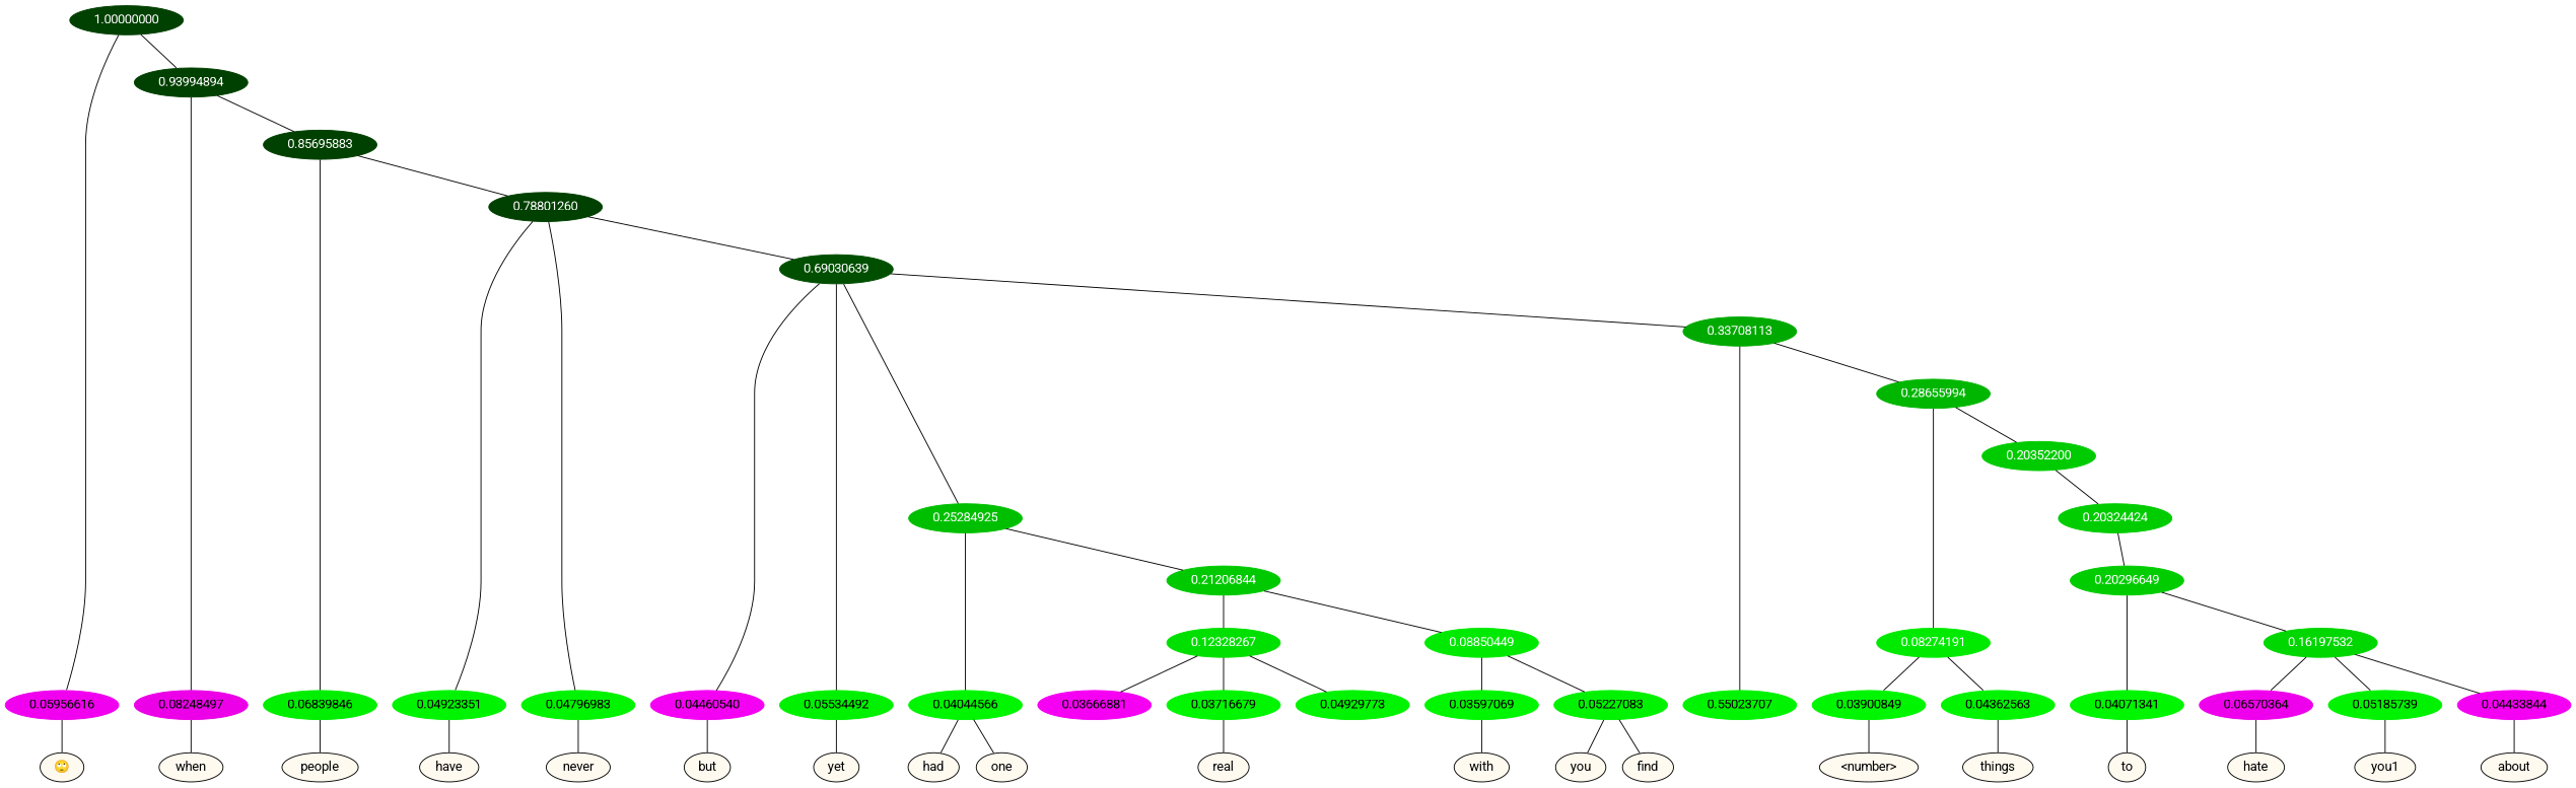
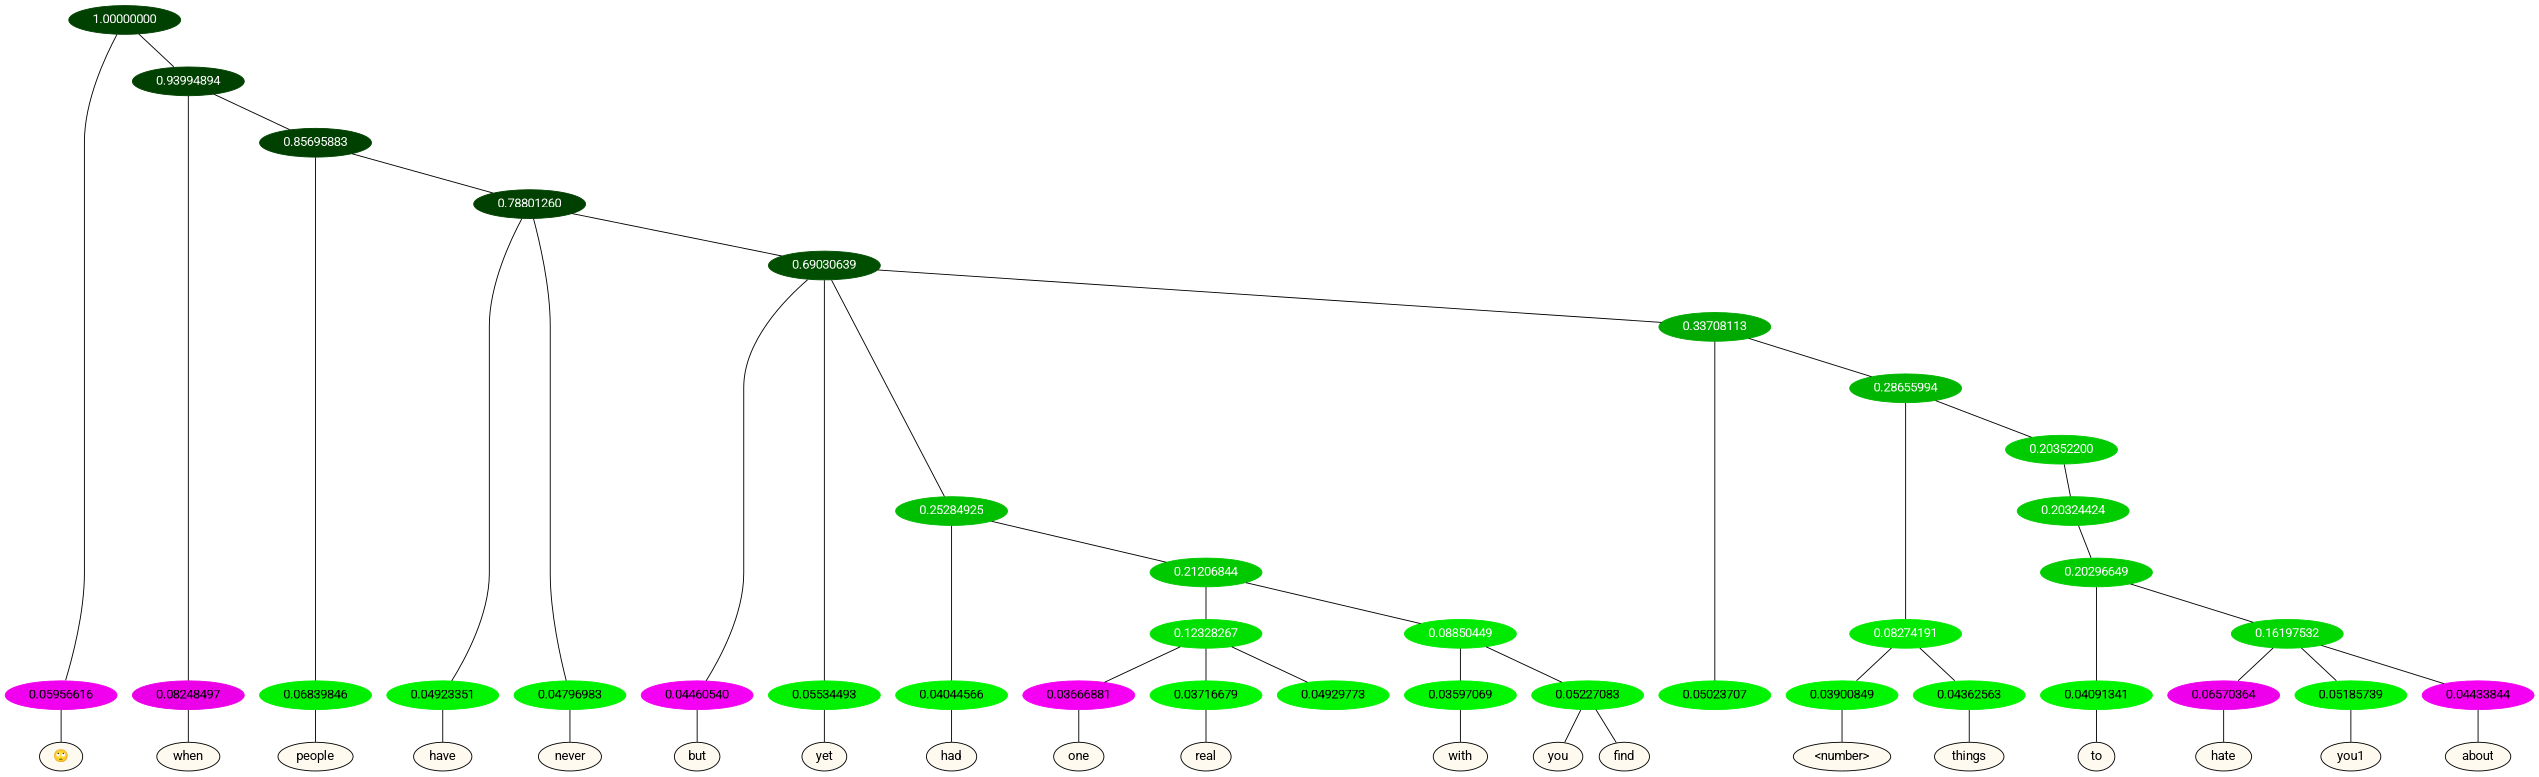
  graph {
    fontname=Roboto
    node [color=black fontname=Roboto format=png nodesep=0.001 ordering=out overlap_scaling=0.01 ranksep=0.001 style=filled fontcolor=black]
    edge [fontname=Roboto]
    n1 [fillcolor=floralwhite height=0.15 label=when style="filled,solid" width=0.15 fontcolor=""]
    n2 [fillcolor=floralwhite height=0.15 label=people style="filled,solid" width=0.15 fontcolor=""]
    n3 [fillcolor=floralwhite height=0.15 label=have style="filled,solid" width=0.15 fontcolor=""]
    n4 [fillcolor=floralwhite height=0.15 label=never style="filled,solid" width=0.15 fontcolor=""]
    n5 [fillcolor=floralwhite height=0.15 label=had style="filled,solid" width=0.15 fontcolor=""]
    n6 [fillcolor=floralwhite height=0.15 label=one style="filled,solid" width=0.15 fontcolor=""]
    n7 [fillcolor=floralwhite height=0.15 label=real style="filled,solid" width=0.15 fontcolor=""]
    n8 [fillcolor=floralwhite height=0.15 label=with style="filled,solid" width=0.15 fontcolor=""]
    n9 [fillcolor=floralwhite height=0.15 label=you style="filled,solid" width=0.15 fontcolor=""]
    n10 [fillcolor=floralwhite height=0.15 label=but style="filled,solid" width=0.15 fontcolor=""]
    n11 [fillcolor=floralwhite height=0.15 label=yet style="filled,solid" width=0.15 fontcolor=""]
    n12 [fillcolor=floralwhite height=0.15 label=find style="filled,solid" width=0.15 fontcolor=""]
    n13 [fillcolor=floralwhite height=0.15 label="\<number\>" style="filled,solid" width=0.15 fontcolor=""]
    n14 [fillcolor=floralwhite height=0.15 label=things style="filled,solid" width=0.15 fontcolor=""]
    n15 [fillcolor=floralwhite height=0.15 label=to style="filled,solid" width=0.15 fontcolor=""]
    n16 [fillcolor=floralwhite height=0.15 label=hate style="filled,solid" width=0.15 fontcolor=""]
    n17 [fillcolor=floralwhite height=0.15 label=you1 style="filled,solid" width=0.15 fontcolor=""]
    n18 [fillcolor=floralwhite height=0.15 label=about style="filled,solid" width=0.15 fontcolor=""]
    n19 [fillcolor=floralwhite height=0.15 label="🙄" style="filled,solid" width=0.15 fontcolor=""]
    n20 [color="0.835 1.000 0.918" height=0.15 label=0.08248497 width=0.15]
    n21 [color="0.334 1.000 0.932" height=0.15 label=0.06839846 width=0.15]
    n22 [color="0.334 1.000 0.951" height=0.15 label=0.04923351 width=0.15]
    n23 [color="0.334 1.000 0.952" height=0.15 label=0.04796983 width=0.15]
    n24 [color="0.334 1.000 0.960" height=0.15 label=0.04044566 width=0.15]
    n25 [color="0.835 1.000 0.963" height=0.15 label=0.03666881 width=0.15]
    n26 [color="0.334 1.000 0.963" height=0.15 label=0.03716679 width=0.15]
    n27 [color="0.334 1.000 0.951" height=0.15 label=0.04929773 width=0.15]
    n28 [color="0.334 1.000 0.964" height=0.15 label=0.03597069 width=0.15]
    n29 [color="0.334 1.000 0.948" height=0.15 label=0.05227083 width=0.15]
    n30 [color="0.835 1.000 0.955" height=0.15 label=0.04460540 width=0.15]
-   n31 [color="0.334 1.000 0.945" height=0.15 label=0.05534492 width=0.15]
-   n32 [color="0.334 1.000 0.950" height=0.15 label=0.55023707 width=0.15]
+   n31 [color="0.334 1.000 0.945" height=0.15 label=0.05534493 width=0.15]
+   n32 [color="0.334 1.000 0.950" height=0.15 label=0.05023707 width=0.15]
    n33 [color="0.334 1.000 0.961" height=0.15 label=0.03900849 width=0.15]
    n34 [color="0.334 1.000 0.956" height=0.15 label=0.04362563 width=0.15]
-   n35 [color="0.334 1.000 0.959" height=0.15 label=0.04071341 width=0.15]
+   n35 [color="0.334 1.000 0.959" height=0.15 label=0.04091341 width=0.15]
    n36 [color="0.835 1.000 0.934" height=0.15 label=0.06570364 width=0.15]
    n37 [color="0.334 1.000 0.948" height=0.15 label=0.05185739 width=0.15]
    n38 [color="0.835 1.000 0.956" height=0.15 label=0.04433844 width=0.15]
    n39 [color="0.835 1.000 0.940" height=0.15 label=0.05956616 width=0.15]
    n40 [color="0.334 1.000 0.250" fontcolor=grey99 height=0.15 label=1.00000000 width=0.15]
    n41 [color="0.334 1.000 0.250" fontcolor=grey99 height=0.15 label=0.93994894 width=0.15]
    n42 [color="0.334 1.000 0.250" fontcolor=grey99 height=0.15 label=0.85695883 width=0.15]
    n43 [color="0.334 1.000 0.250" fontcolor=grey99 height=0.15 label=0.78801260 width=0.15]
    n44 [color="0.334 1.000 0.310" fontcolor=grey99 height=0.15 label=0.69030639 width=0.15]
    n45 [color="0.334 1.000 0.747" fontcolor=grey99 height=0.15 label=0.25284925 width=0.15]
    n46 [color="0.334 1.000 0.663" fontcolor=grey99 height=0.15 label=0.33708113 width=0.15]
    n47 [color="0.334 1.000 0.788" fontcolor=grey99 height=0.15 label=0.21206844 width=0.15]
    n48 [color="0.334 1.000 0.713" fontcolor=grey99 height=0.15 label=0.28655994 width=0.15]
    n49 [color="0.334 1.000 0.877" fontcolor=grey99 height=0.15 label=0.12328267 width=0.15]
    n50 [color="0.334 1.000 0.911" fontcolor=grey99 height=0.15 label=0.08850449 width=0.15]
    n51 [color="0.334 1.000 0.917" fontcolor=grey99 height=0.15 label=0.08274191 width=0.15]
    n52 [color="0.334 1.000 0.796" fontcolor=grey99 height=0.15 label=0.20352200 width=0.15]
    n53 [color="0.334 1.000 0.797" fontcolor=grey99 height=0.15 label=0.20324424 width=0.15]
    n54 [color="0.334 1.000 0.797" fontcolor=grey99 height=0.15 label=0.20296649 width=0.15]
    n55 [color="0.334 1.000 0.838" fontcolor=grey99 height=0.15 label=0.16197532 width=0.15]
    subgraph sub_1 {
      rank=same
      n1
      n2
      n3
      n4
      n5
      n6
      n7
      n8
      n9
      n10
      n11
      n12
      n13
      n14
      n15
      n16
      n17
      n18
      n19
    }
    subgraph sub_2 {
      rank=same
      n20
      n21
      n22
      n23
      n24
      n25
      n26
      n27
      n28
      n29
      n30
      n31
      n32
      n33
      n34
      n35
      n36
      n37
      n38
      n39
    }
    n20 -- n1
    n21 -- n2
    n22 -- n3
    n23 -- n4
    n24 -- n5
-   n24 -- n6
+   n25 -- n6
    n26 -- n7
    n28 -- n8
    n29 -- n9
    n29 -- n12
    n30 -- n10
    n31 -- n11
    n33 -- n13
    n34 -- n14
    n35 -- n15
    n36 -- n16
    n37 -- n17
    n38 -- n18
    n39 -- n19
    n40 -- n39
    n40 -- n41
    n41 -- n20
    n41 -- n42
    n42 -- n21
    n42 -- n43
    n43 -- n22
    n43 -- n23
    n43 -- n44
    n44 -- n30
    n44 -- n31
    n44 -- n45
    n44 -- n46
    n45 -- n24
    n45 -- n47
    n46 -- n32
    n46 -- n48
    n47 -- n49
    n47 -- n50
    n48 -- n51
    n48 -- n52
    n49 -- n25
    n49 -- n26
    n49 -- n27
    n50 -- n28
    n50 -- n29
    n51 -- n33
    n51 -- n34
    n52 -- n53
    n53 -- n54
    n54 -- n35
    n54 -- n55
    n55 -- n36
    n55 -- n37
    n55 -- n38
  }
